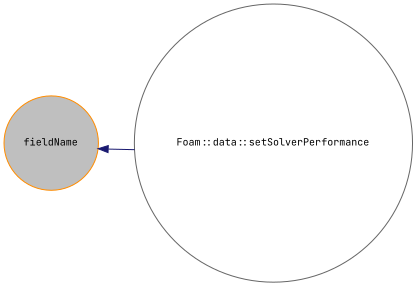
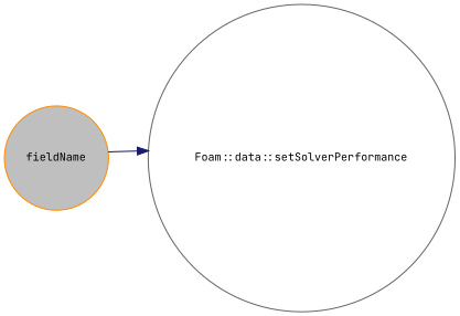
  digraph {
    rankdir=LR
    fontname="JetBrains Mono"
    node [fontname="JetBrains Mono" fontsize=10 shape=circle]
    n1 [color=darkorange fillcolor=grey75 fontcolor=black height=0.2 label=fieldName style=filled width=0.4]
    n2 [color=gray40 height=0.2 label="Foam::data::setSolverPerformance" width=0.4]
-   n1 -> n2 [color=midnightblue dir=back fontname="JetBrains Mono" fontsize=10 labelfontname=FreeSans labelfontsize=10 style=solid]
+   n2 -> n1 [color=midnightblue dir=back fontname="JetBrains Mono" fontsize=10 labelfontname=FreeSans labelfontsize=10 style=solid]
  }
